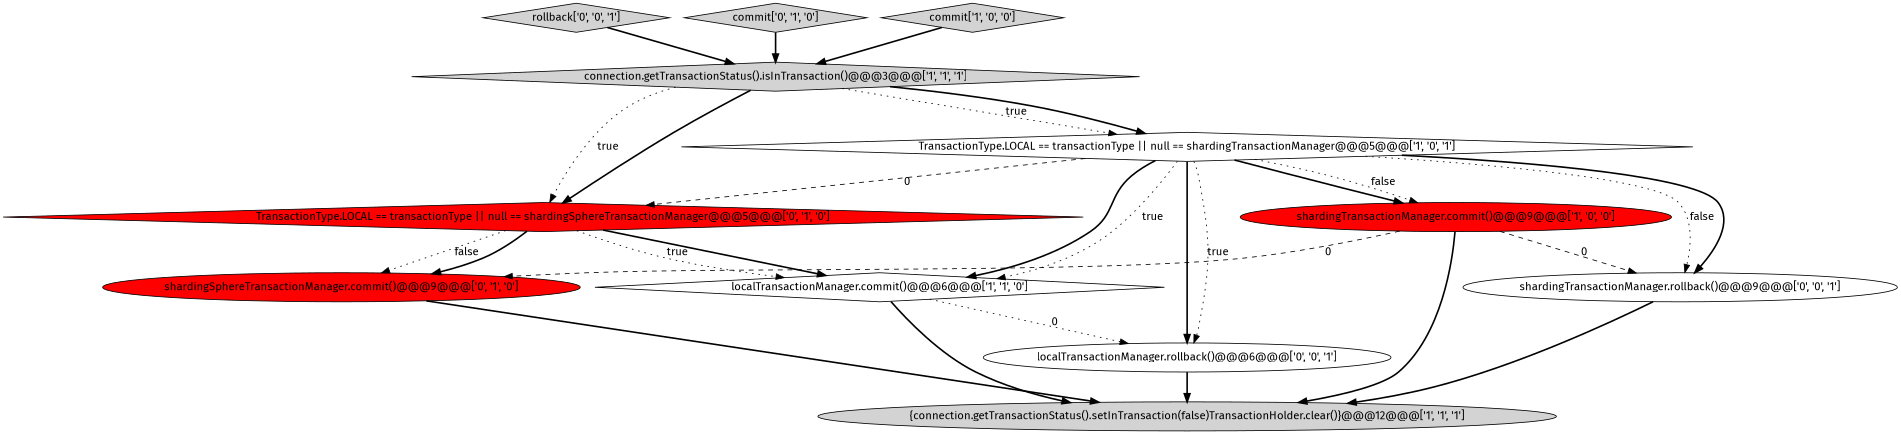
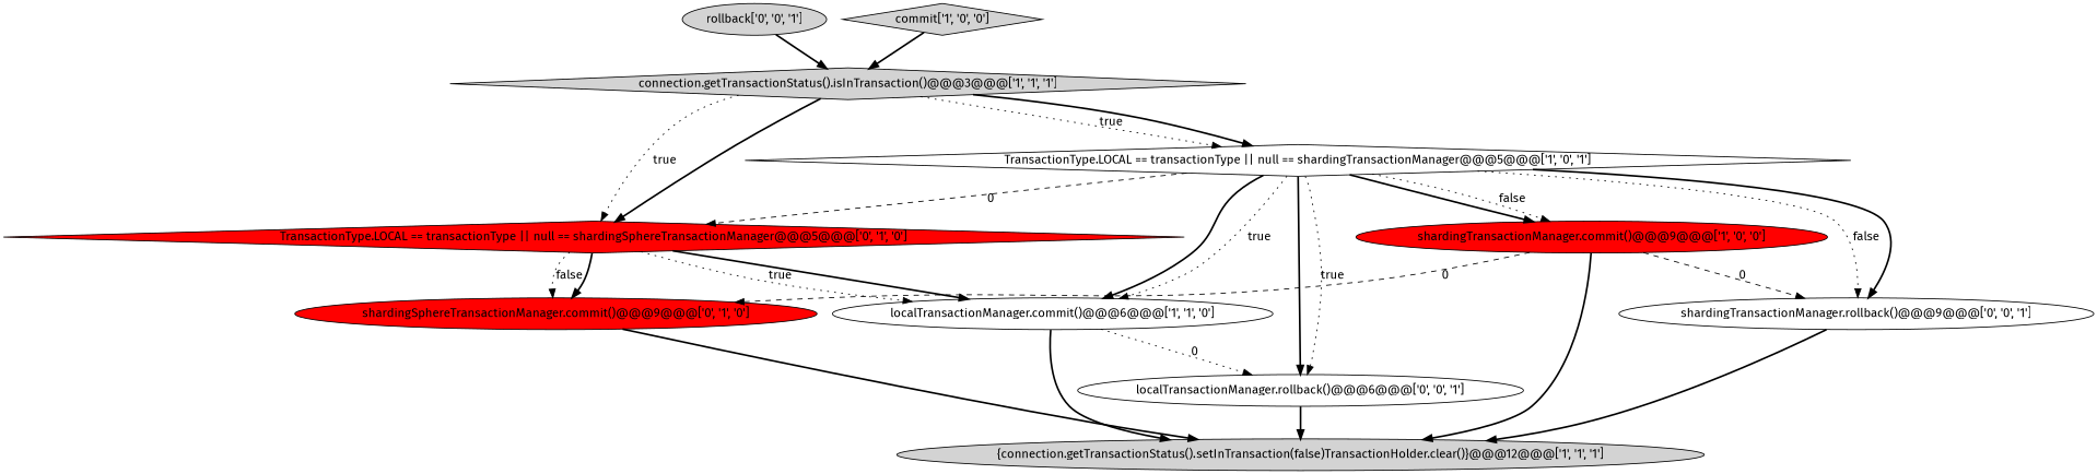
  digraph {
    fontname="Fira Sans"
    node [fillcolor=lightgray fontname="Fira Sans" shape=diamond style=filled]
    edge [fontname="Fira Sans" style=bold]
-   n1 [label="rollback['0', '0', '1']"]
+   n1 [label="rollback['0', '0', '1']" shape=ellipse]
    n2 [label="connection.getTransactionStatus().isInTransaction()@@@3@@@['1', '1', '1']"]
    n3 [fillcolor=red label="TransactionType.LOCAL == transactionType || null == shardingSphereTransactionManager@@@5@@@['0', '1', '0']"]
    n4 [fillcolor=white label="TransactionType.LOCAL == transactionType || null == shardingTransactionManager@@@5@@@['1', '0', '1']"]
    n5 [label="{connection.getTransactionStatus().setInTransaction(false)TransactionHolder.clear()}@@@12@@@['1', '1', '1']" shape=ellipse]
-   n6 [label="commit['0', '1', '0']"]
    n7 [fillcolor=red label="shardingSphereTransactionManager.commit()@@@9@@@['0', '1', '0']" shape=ellipse]
-   n8 [fillcolor=white label="localTransactionManager.commit()@@@6@@@['1', '1', '0']"]
+   n8 [fillcolor=white label="localTransactionManager.commit()@@@6@@@['1', '1', '0']" shape=ellipse]
    n9 [fillcolor=white label="localTransactionManager.rollback()@@@6@@@['0', '0', '1']" shape=ellipse]
    n10 [fillcolor=white label="shardingTransactionManager.rollback()@@@9@@@['0', '0', '1']" shape=ellipse]
    n11 [fillcolor=red label="shardingTransactionManager.commit()@@@9@@@['1', '0', '0']" shape=ellipse]
    n12 [label="commit['1', '0', '0']"]
    n1 -> n2
    n2 -> n3 [label=true style=dotted]
    n2 -> n3
    n2 -> n4 [label=true style=dotted]
    n2 -> n4
    n3 -> n7 [label=false style=dotted]
    n3 -> n7
    n3 -> n8
    n3 -> n8 [label=true style=dotted]
    n4 -> n3 [label=0 style=dashed]
    n4 -> n8
    n4 -> n8 [label=true style=dotted]
    n4 -> n9
    n4 -> n9 [label=true style=dotted]
    n4 -> n10 [label=false style=dotted]
    n4 -> n10
    n4 -> n11
    n4 -> n11 [label=false style=dotted]
-   n6 -> n2
    n7 -> n5
    n8 -> n5
    n8 -> n9 [label=0 style=dotted]
    n9 -> n5
    n10 -> n5
    n11 -> n5
    n11 -> n7 [label=0 style=dashed]
    n11 -> n10 [label=0 style=dashed]
    n12 -> n2
  }
